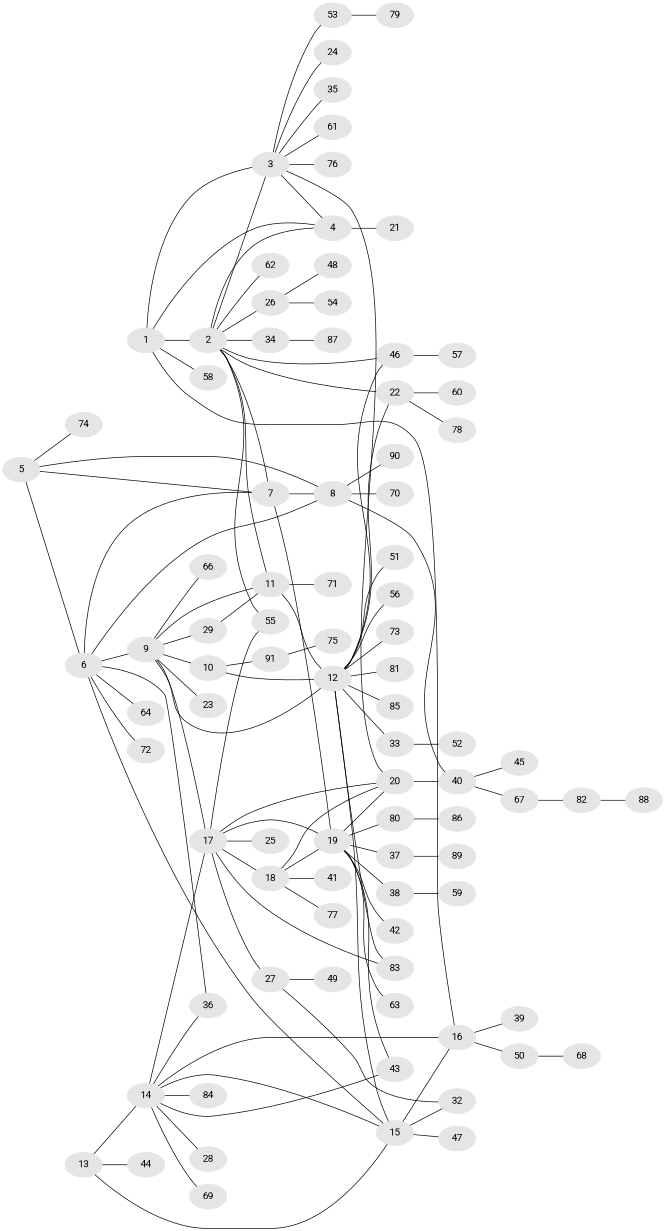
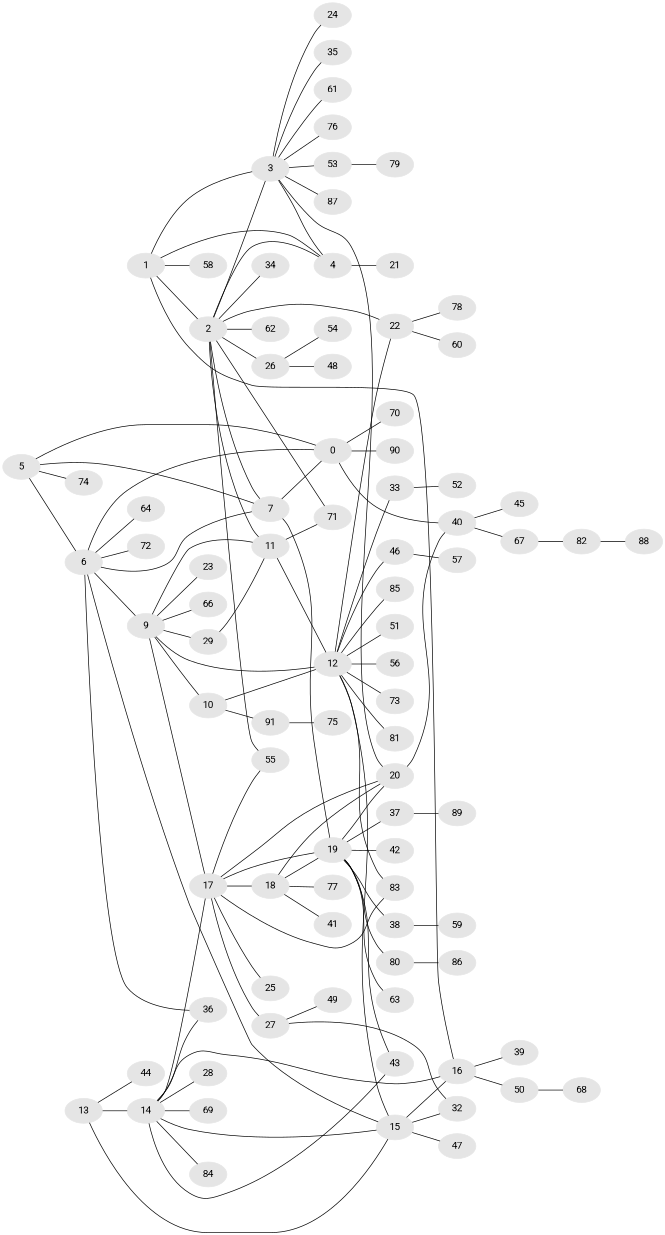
  graph {
    fontname=Roboto
    rankdir=LR
    node [color=gray90 fontname=Roboto style=filled]
    edge [fontname=Roboto]
    1
    2
    3
    4
    16
    58
    7
    11
    22
    26
    34
    55
    62
    71
    20
    24
    35
    53
    61
    76
    87
    21
    39
    50
-   8
+   8 [label=0]
    19
    12
    60
    78
    48
    54
    40
    79
    5
    6
    74
    9
    15
    36
    64
    72
    n42 [label=90]
    70
    10
    17
    23
    29
    66
    32
    47
    43
    37
    38
    42
    63
    80
    45
    67
    n59 [label=91]
    33
    46
    51
    56
    73
    81
    83
    85
    18
    25
    27
    75
    52
    57
    13
    14
    44
    28
    69
    84
    68
    41
    77
    49
    89
    59
    86
    82
    88
    1 -- 2
    1 -- 3
    1 -- 4
    1 -- 16
    1 -- 58
    2 -- 3
    2 -- 4
    2 -- 7
    2 -- 11
    2 -- 22
    2 -- 26
    2 -- 34
    2 -- 55
    2 -- 62
-   2 -- 46
+   2 -- 71
    3 -- 4
    3 -- 20
    3 -- 24
    3 -- 35
    3 -- 53
    3 -- 61
    3 -- 76
-   34 -- 87
+   3 -- 87
    4 -- 21
    16 -- 39
    16 -- 50
    7 -- 8
    7 -- 19
    11 -- 71
    11 -- 12
    22 -- 60
    22 -- 78
    26 -- 48
    26 -- 54
    20 -- 40
    53 -- 79
    50 -- 68
    8 -- 40
    8 -- n42
    8 -- 70
    19 -- 20
    19 -- 43
    19 -- 37
    19 -- 38
    19 -- 42
    19 -- 63
    19 -- 80
    12 -- 22
    12 -- 15
    12 -- 33
    12 -- 46
    12 -- 51
    12 -- 56
    12 -- 73
    12 -- 81
    12 -- 83
    12 -- 85
    40 -- 45
    40 -- 67
    5 -- 7
    5 -- 8
    5 -- 6
    5 -- 74
    6 -- 7
    6 -- 8
    6 -- 9
    6 -- 15
    6 -- 36
    6 -- 64
    6 -- 72
    9 -- 11
    9 -- 12
    9 -- 10
    9 -- 17
    9 -- 23
    9 -- 29
    9 -- 66
    15 -- 16
    15 -- 32
    15 -- 47
    10 -- 12
    10 -- n59
    17 -- 55
    17 -- 20
    17 -- 19
    17 -- 83
    17 -- 18
    17 -- 25
    17 -- 27
    29 -- 11
    37 -- 89
    38 -- 59
    80 -- 86
    67 -- 82
    n59 -- 75
    33 -- 52
    46 -- 57
    18 -- 20
    18 -- 19
    18 -- 41
    18 -- 77
    27 -- 32
    27 -- 49
    13 -- 15
    13 -- 14
    13 -- 44
    14 -- 16
    14 -- 15
    14 -- 36
    14 -- 17
    14 -- 43
    14 -- 28
    14 -- 69
    14 -- 84
    82 -- 88
  }
